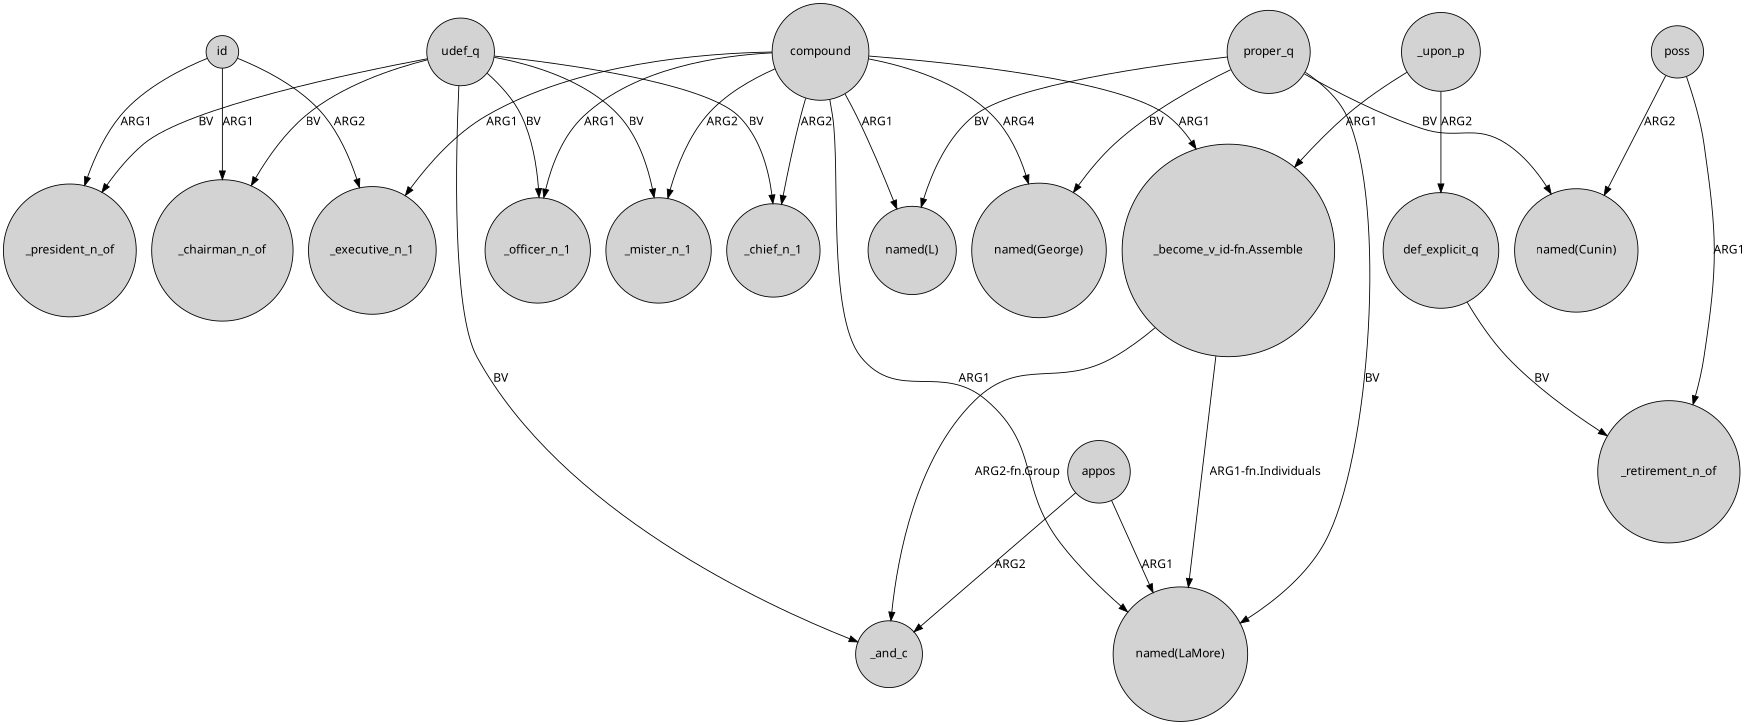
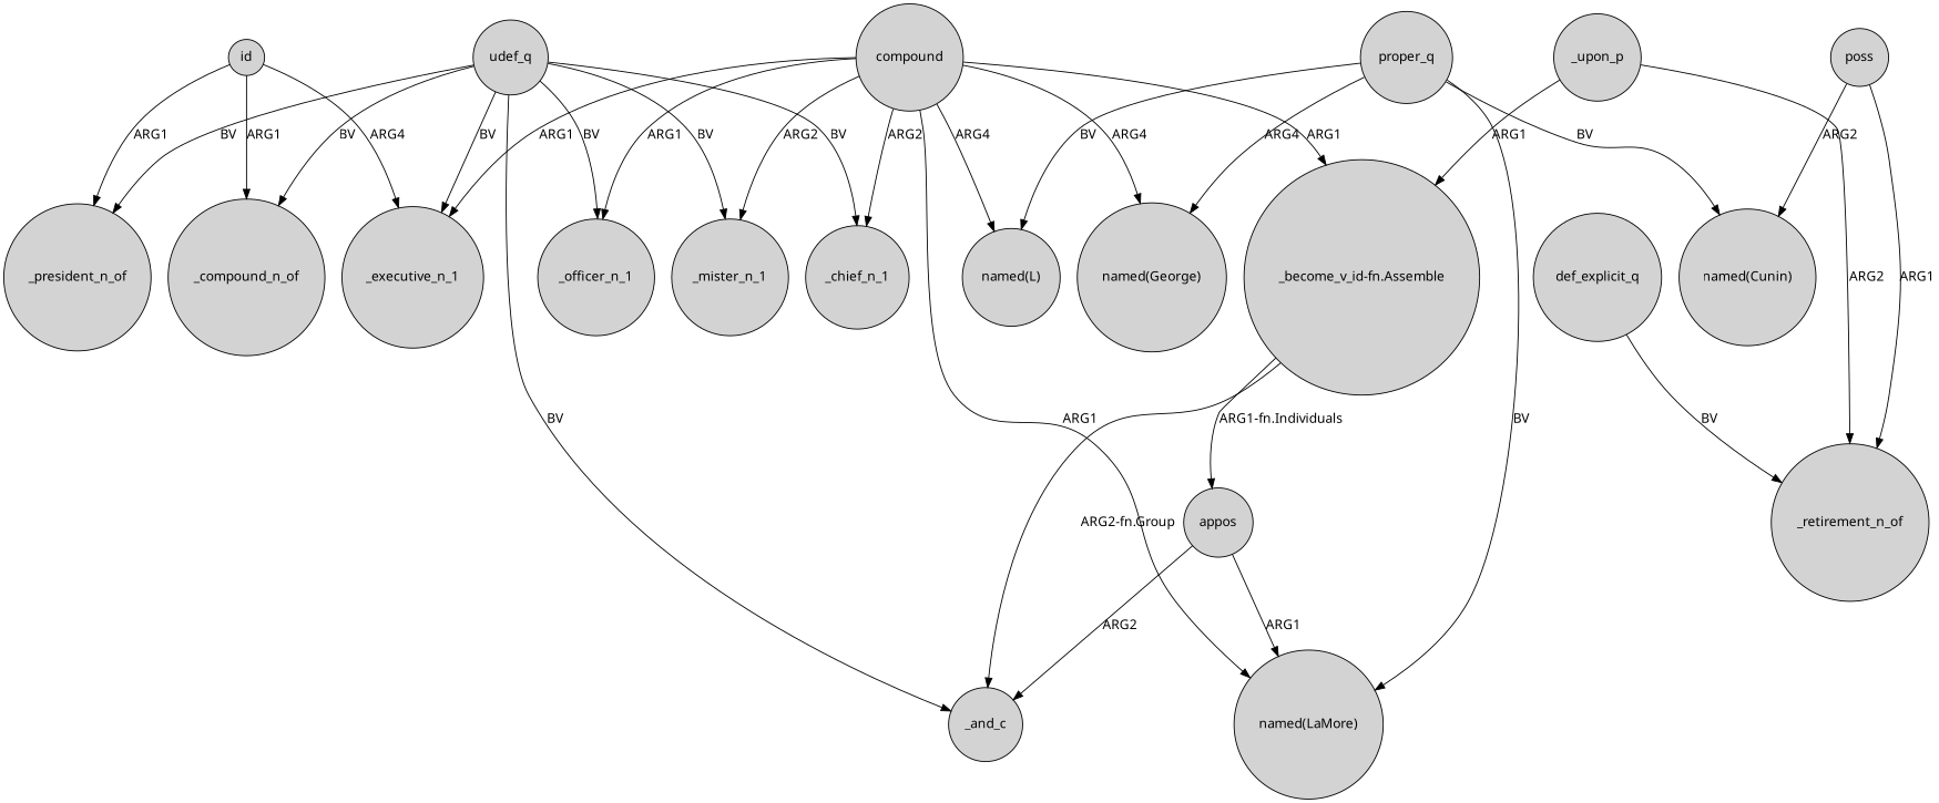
  digraph {
    fontname="Noto Sans"
    node [fontname="Noto Sans" shape=circle style=filled]
    edge [fontname="Noto Sans"]
    id
-   _chairman_n_of
+   _chairman_n_of [label=_compound_n_of]
    _executive_n_1
    _president_n_of
    compound
    _officer_n_1
    _mister_n_1
    _chief_n_1
    "named(LaMore)"
    "named(George)"
    "named(L)"
    "_become_v_id-fn.Assemble"
    appos
    _and_c
    proper_q
    "named(Cunin)"
    udef_q
    poss
    _retirement_n_of
    _upon_p
    def_explicit_q
    id -> _chairman_n_of [label=ARG1]
-   id -> _executive_n_1 [label=ARG2]
+   id -> _executive_n_1 [label=ARG4]
    id -> _president_n_of [label=ARG1]
    compound -> _executive_n_1 [label=ARG1]
    compound -> _officer_n_1 [label=ARG1]
    compound -> _mister_n_1 [label=ARG2]
    compound -> _chief_n_1 [label=ARG2]
    compound -> "named(LaMore)" [label=ARG1]
    compound -> "named(George)" [label=ARG4]
-   compound -> "named(L)" [label=ARG1]
+   compound -> "named(L)" [label=ARG4]
    compound -> "_become_v_id-fn.Assemble" [label=ARG1]
-   "_become_v_id-fn.Assemble" -> "named(LaMore)" [label="ARG1-fn.Individuals"]
+   "_become_v_id-fn.Assemble" -> appos [label="ARG1-fn.Individuals"]
    "_become_v_id-fn.Assemble" -> _and_c [label="ARG2-fn.Group"]
    appos -> "named(LaMore)" [label=ARG1]
    appos -> _and_c [label=ARG2]
    proper_q -> "named(LaMore)" [label=BV]
-   proper_q -> "named(George)" [label=BV]
+   proper_q -> "named(George)" [label=ARG4]
    proper_q -> "named(L)" [label=BV]
    proper_q -> "named(Cunin)" [label=BV]
    udef_q -> _chairman_n_of [label=BV]
+   udef_q -> _executive_n_1 [label=BV]
    udef_q -> _president_n_of [label=BV]
    udef_q -> _officer_n_1 [label=BV]
    udef_q -> _mister_n_1 [label=BV]
    udef_q -> _chief_n_1 [label=BV]
    udef_q -> _and_c [label=BV]
    poss -> "named(Cunin)" [label=ARG2]
    poss -> _retirement_n_of [label=ARG1]
    _upon_p -> "_become_v_id-fn.Assemble" [label=ARG1]
-   _upon_p -> def_explicit_q [label=ARG2]
+   _upon_p -> _retirement_n_of [label=ARG2]
    def_explicit_q -> _retirement_n_of [label=BV]
  }
